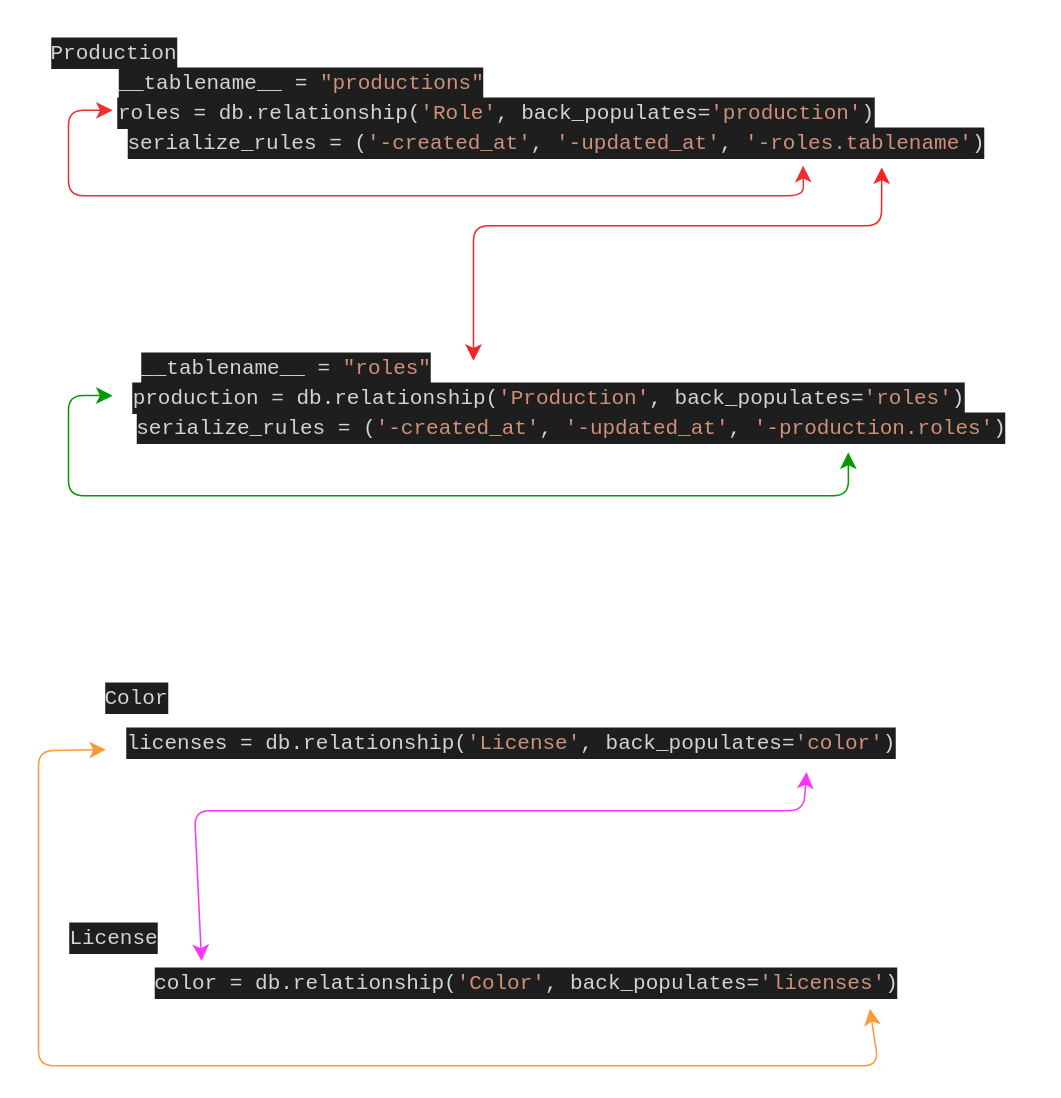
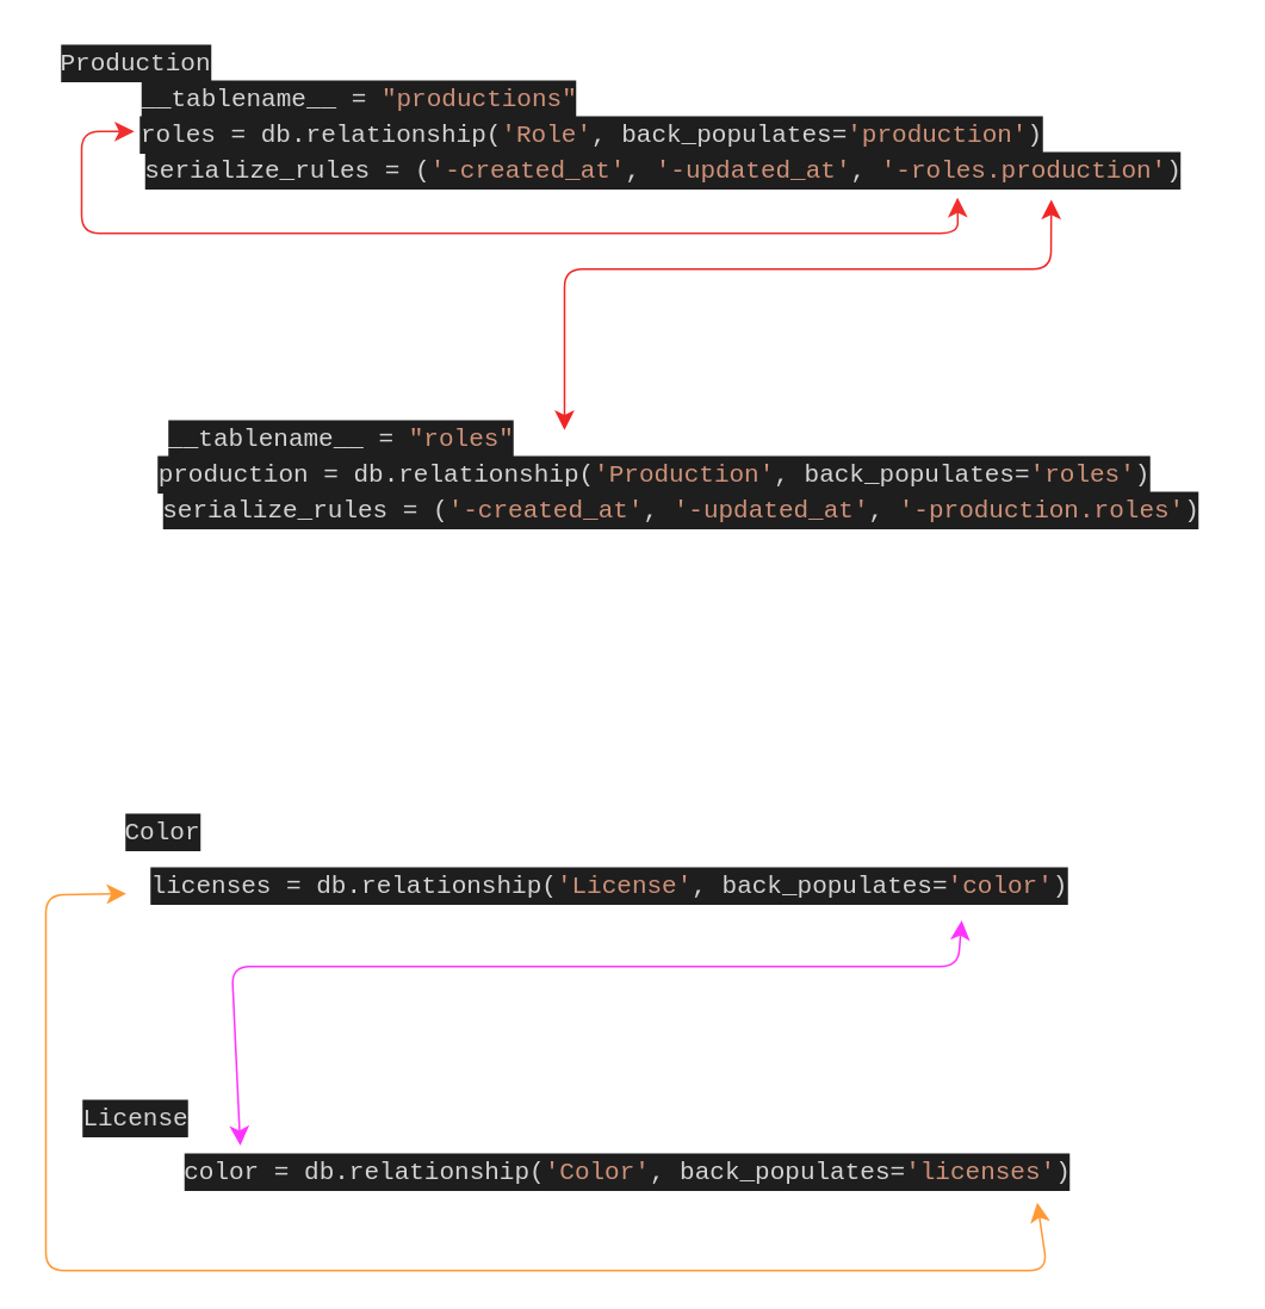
  <mxCell id="0" />
  <mxCell id="1" parent="0" />
- <mxCell id="2" value="&lt;div style=&quot;color: rgb(212, 212, 212); background-color: rgb(30, 30, 30); font-family: Menlo, Monaco, &amp;quot;Courier New&amp;quot;, monospace; font-size: 14px; line-height: 21px;&quot;&gt;serialize_rules = (&lt;span style=&quot;color: #ce9178;&quot;&gt;'-created_at'&lt;/span&gt;, &lt;span style=&quot;color: #ce9178;&quot;&gt;'-updated_at'&lt;/span&gt;, &lt;span style=&quot;color: #ce9178;&quot;&gt;'-roles.tablename'&lt;/span&gt;)&lt;/div&gt;" style="text;html=1;align=center;verticalAlign=middle;resizable=0;points=[];autosize=1;strokeColor=none;fillColor=none;" parent="1" vertex="1"><mxGeometry x="65" y="80" width="610" height="30" as="geometry" /></mxCell>
+ <mxCell id="2" value="&lt;div style=&quot;color: rgb(212, 212, 212); background-color: rgb(30, 30, 30); font-family: Menlo, Monaco, &amp;quot;Courier New&amp;quot;, monospace; font-size: 14px; line-height: 21px;&quot;&gt;serialize_rules = (&lt;span style=&quot;color: #ce9178;&quot;&gt;'-created_at'&lt;/span&gt;, &lt;span style=&quot;color: #ce9178;&quot;&gt;'-updated_at'&lt;/span&gt;, &lt;span style=&quot;color: #ce9178;&quot;&gt;'-roles.production'&lt;/span&gt;)&lt;/div&gt;" style="text;html=1;align=center;verticalAlign=middle;resizable=0;points=[];autosize=1;strokeColor=none;fillColor=none;" parent="1" vertex="1"><mxGeometry x="65" y="80" width="610" height="30" as="geometry" /></mxCell>
  <mxCell id="3" value="&lt;div style=&quot;color: rgb(212, 212, 212); background-color: rgb(30, 30, 30); font-family: Menlo, Monaco, &amp;quot;Courier New&amp;quot;, monospace; font-size: 14px; line-height: 21px;&quot;&gt;serialize_rules = (&lt;span style=&quot;color: #ce9178;&quot;&gt;'-created_at'&lt;/span&gt;, &lt;span style=&quot;color: #ce9178;&quot;&gt;'-updated_at'&lt;/span&gt;, &lt;span style=&quot;color: #ce9178;&quot;&gt;'-production.roles'&lt;/span&gt;)&lt;/div&gt;" style="text;html=1;align=center;verticalAlign=middle;resizable=0;points=[];autosize=1;strokeColor=none;fillColor=none;" parent="1" vertex="1"><mxGeometry x="75" y="270" width="610" height="30" as="geometry" /></mxCell>
  <mxCell id="4" value="&lt;div style=&quot;color: rgb(212, 212, 212); background-color: rgb(30, 30, 30); font-family: Menlo, Monaco, &amp;quot;Courier New&amp;quot;, monospace; font-size: 14px; line-height: 21px;&quot;&gt;Production&lt;/div&gt;" style="text;html=1;align=center;verticalAlign=middle;resizable=0;points=[];autosize=1;strokeColor=none;fillColor=none;" parent="1" vertex="1"><mxGeometry x="20" y="20" width="110" height="30" as="geometry" /></mxCell>
  <mxCell id="5" value="&lt;div style=&quot;color: rgb(212, 212, 212); background-color: rgb(30, 30, 30); font-family: Menlo, Monaco, &amp;quot;Courier New&amp;quot;, monospace; font-size: 14px; line-height: 21px;&quot;&gt;&lt;div&gt;    roles = db.relationship(&lt;span style=&quot;color: #ce9178;&quot;&gt;'Role'&lt;/span&gt;, back_populates=&lt;span style=&quot;color: #ce9178;&quot;&gt;'production'&lt;/span&gt;)&lt;/div&gt;&lt;div&gt;&lt;/div&gt;&lt;/div&gt;" style="text;html=1;align=center;verticalAlign=middle;resizable=0;points=[];autosize=1;strokeColor=none;fillColor=none;" parent="1" vertex="1"><mxGeometry x="65" y="60" width="530" height="30" as="geometry" /></mxCell>
  <mxCell id="6" value="&lt;div style=&quot;color: rgb(212, 212, 212); background-color: rgb(30, 30, 30); font-family: Menlo, Monaco, &amp;quot;Courier New&amp;quot;, monospace; font-size: 14px; line-height: 21px;&quot;&gt;&lt;div&gt;    production = db.relationship(&lt;span style=&quot;color: #ce9178;&quot;&gt;'Production'&lt;/span&gt;, back_populates=&lt;span style=&quot;color: #ce9178;&quot;&gt;'roles'&lt;/span&gt;)&lt;/div&gt;&lt;/div&gt;" style="text;html=1;align=center;verticalAlign=middle;resizable=0;points=[];autosize=1;strokeColor=none;fillColor=none;" parent="1" vertex="1"><mxGeometry x="75" y="250" width="580" height="30" as="geometry" /></mxCell>
  <mxCell id="7" value="&lt;div style=&quot;color: rgb(212, 212, 212); background-color: rgb(30, 30, 30); font-family: Menlo, Monaco, &amp;quot;Courier New&amp;quot;, monospace; font-size: 14px; line-height: 21px;&quot;&gt;&lt;div&gt;    __tablename__ = &lt;span style=&quot;color: #ce9178;&quot;&gt;&quot;productions&quot;&lt;/span&gt;&lt;/div&gt;&lt;/div&gt;" style="text;html=1;align=center;verticalAlign=middle;resizable=0;points=[];autosize=1;strokeColor=none;fillColor=none;" parent="1" vertex="1"><mxGeometry x="65" y="40" width="270" height="30" as="geometry" /></mxCell>
  <mxCell id="8" value="&lt;div style=&quot;color: rgb(212, 212, 212); background-color: rgb(30, 30, 30); font-family: Menlo, Monaco, &amp;quot;Courier New&amp;quot;, monospace; font-size: 14px; line-height: 21px;&quot;&gt;&lt;div&gt;    __tablename__ = &lt;span style=&quot;color: #ce9178;&quot;&gt;&quot;roles&quot;&lt;/span&gt;&lt;/div&gt;&lt;/div&gt;" style="text;html=1;align=center;verticalAlign=middle;resizable=0;points=[];autosize=1;strokeColor=none;fillColor=none;" parent="1" vertex="1"><mxGeometry x="80" y="230" width="220" height="30" as="geometry" /></mxCell>
  <mxCell id="9" value="" style="edgeStyle=none;orthogonalLoop=1;jettySize=auto;html=1;endArrow=classic;startArrow=classic;endSize=8;startSize=8;exitX=0.856;exitY=1.037;exitDx=0;exitDy=0;exitPerimeter=0;strokeColor=#F02626;" parent="1" source="2" edge="1"><mxGeometry width="100" relative="1" as="geometry"><mxPoint x="535" y="130" as="sourcePoint" /><mxPoint x="315" y="240" as="targetPoint" /><Array as="points"><mxPoint x="587" y="150" /><mxPoint x="315" y="150" /></Array></mxGeometry></mxCell>
  <mxCell id="10" value="" style="edgeStyle=none;orthogonalLoop=1;jettySize=auto;html=1;endArrow=classic;startArrow=classic;endSize=8;startSize=8;entryX=0.77;entryY=1;entryDx=0;entryDy=0;entryPerimeter=0;exitX=0.035;exitY=1.102;exitDx=0;exitDy=0;exitPerimeter=0;fillColor=#1D0707;strokeColor=#F02E2E;" parent="1" source="7" target="2" edge="1"><mxGeometry width="100" relative="1" as="geometry"><mxPoint x="55" y="120" as="sourcePoint" /><mxPoint x="575" y="120" as="targetPoint" /><Array as="points"><mxPoint x="45" y="73" /><mxPoint x="45" y="130" /><mxPoint x="535" y="130" /></Array></mxGeometry></mxCell>
- <mxCell id="11" value="" style="edgeStyle=none;orthogonalLoop=1;jettySize=auto;html=1;endArrow=classic;startArrow=classic;endSize=8;startSize=8;entryX=0.803;entryY=1.037;entryDx=0;entryDy=0;entryPerimeter=0;exitX=-0.001;exitY=0.444;exitDx=0;exitDy=0;exitPerimeter=0;strokeColor=#009900;" parent="1" source="6" target="3" edge="1"><mxGeometry width="100" relative="1" as="geometry"><mxPoint x="35" y="310" as="sourcePoint" /><mxPoint x="595" y="310" as="targetPoint" /><Array as="points"><mxPoint x="45" y="263" /><mxPoint x="45" y="330" /><mxPoint x="565" y="330" /></Array></mxGeometry></mxCell>
  <mxCell id="12" value="&lt;div style=&quot;color: rgb(212, 212, 212); background-color: rgb(30, 30, 30); font-family: Menlo, Monaco, &amp;quot;Courier New&amp;quot;, monospace; font-size: 14px; line-height: 21px;&quot;&gt;Color&lt;/div&gt;" style="text;html=1;align=center;verticalAlign=middle;resizable=0;points=[];autosize=1;strokeColor=none;fillColor=none;" parent="1" vertex="1"><mxGeometry x="55" y="450" width="70" height="30" as="geometry" /></mxCell>
  <mxCell id="13" value="&lt;div style=&quot;color: rgb(212, 212, 212); background-color: rgb(30, 30, 30); font-family: Menlo, Monaco, &amp;quot;Courier New&amp;quot;, monospace; font-size: 14px; line-height: 21px;&quot;&gt;License&lt;/div&gt;" style="text;html=1;align=center;verticalAlign=middle;resizable=0;points=[];autosize=1;strokeColor=none;fillColor=none;" parent="1" vertex="1"><mxGeometry x="35" y="610" width="80" height="30" as="geometry" /></mxCell>
  <mxCell id="14" value="&lt;div style=&quot;color: rgb(212, 212, 212); background-color: rgb(30, 30, 30); font-family: Menlo, Monaco, &amp;quot;Courier New&amp;quot;, monospace; font-size: 14px; line-height: 21px;&quot;&gt;licenses = db.relationship(&lt;span style=&quot;color: #ce9178;&quot;&gt;'License'&lt;/span&gt;, back_populates=&lt;span style=&quot;color: #ce9178;&quot;&gt;'color'&lt;/span&gt;)&lt;/div&gt;" style="text;html=1;align=center;verticalAlign=middle;resizable=0;points=[];autosize=1;strokeColor=none;fillColor=none;" parent="1" vertex="1"><mxGeometry x="70" y="480" width="540" height="30" as="geometry" /></mxCell>
  <mxCell id="15" value="&lt;div style=&quot;color: rgb(212, 212, 212); background-color: rgb(30, 30, 30); font-family: Menlo, Monaco, &amp;quot;Courier New&amp;quot;, monospace; font-size: 14px; line-height: 21px;&quot;&gt;&lt;div&gt;    color = db.relationship(&lt;span style=&quot;color: #ce9178;&quot;&gt;'Color'&lt;/span&gt;, back_populates=&lt;span style=&quot;color: #ce9178;&quot;&gt;'licenses&lt;/span&gt;&lt;span style=&quot;color: rgb(206, 145, 120);&quot;&gt;'&lt;/span&gt;)&lt;/div&gt;&lt;/div&gt;" style="text;html=1;align=center;verticalAlign=middle;resizable=0;points=[];autosize=1;strokeColor=none;fillColor=none;" parent="1" vertex="1"><mxGeometry x="90" y="640" width="520" height="30" as="geometry" /></mxCell>
  <mxCell id="16" value="" style="edgeStyle=none;orthogonalLoop=1;jettySize=auto;html=1;endArrow=classic;startArrow=classic;endSize=8;startSize=8;strokeColor=#FF33FF;fillColor=#1D0707;entryX=0.865;entryY=1.141;entryDx=0;entryDy=0;entryPerimeter=0;exitX=0.084;exitY=0.004;exitDx=0;exitDy=0;exitPerimeter=0;" parent="1" source="15" target="14" edge="1"><mxGeometry width="100" relative="1" as="geometry"><mxPoint x="245" y="520" as="sourcePoint" /><mxPoint x="345" y="520" as="targetPoint" /><Array as="points"><mxPoint x="129" y="540" /><mxPoint x="535" y="540" /></Array></mxGeometry></mxCell>
  <mxCell id="17" value="" style="edgeStyle=none;orthogonalLoop=1;jettySize=auto;html=1;endArrow=classic;startArrow=classic;endSize=8;startSize=8;strokeColor=#FF9933;fillColor=#1D0707;exitX=0.941;exitY=1.067;exitDx=0;exitDy=0;exitPerimeter=0;" parent="1" source="15" target="14" edge="1"><mxGeometry width="100" relative="1" as="geometry"><mxPoint x="555" y="680" as="sourcePoint" /><mxPoint x="55" y="500" as="targetPoint" /><Array as="points"><mxPoint x="585" y="710" /><mxPoint x="25" y="710" /><mxPoint x="25" y="500" /></Array></mxGeometry></mxCell>
